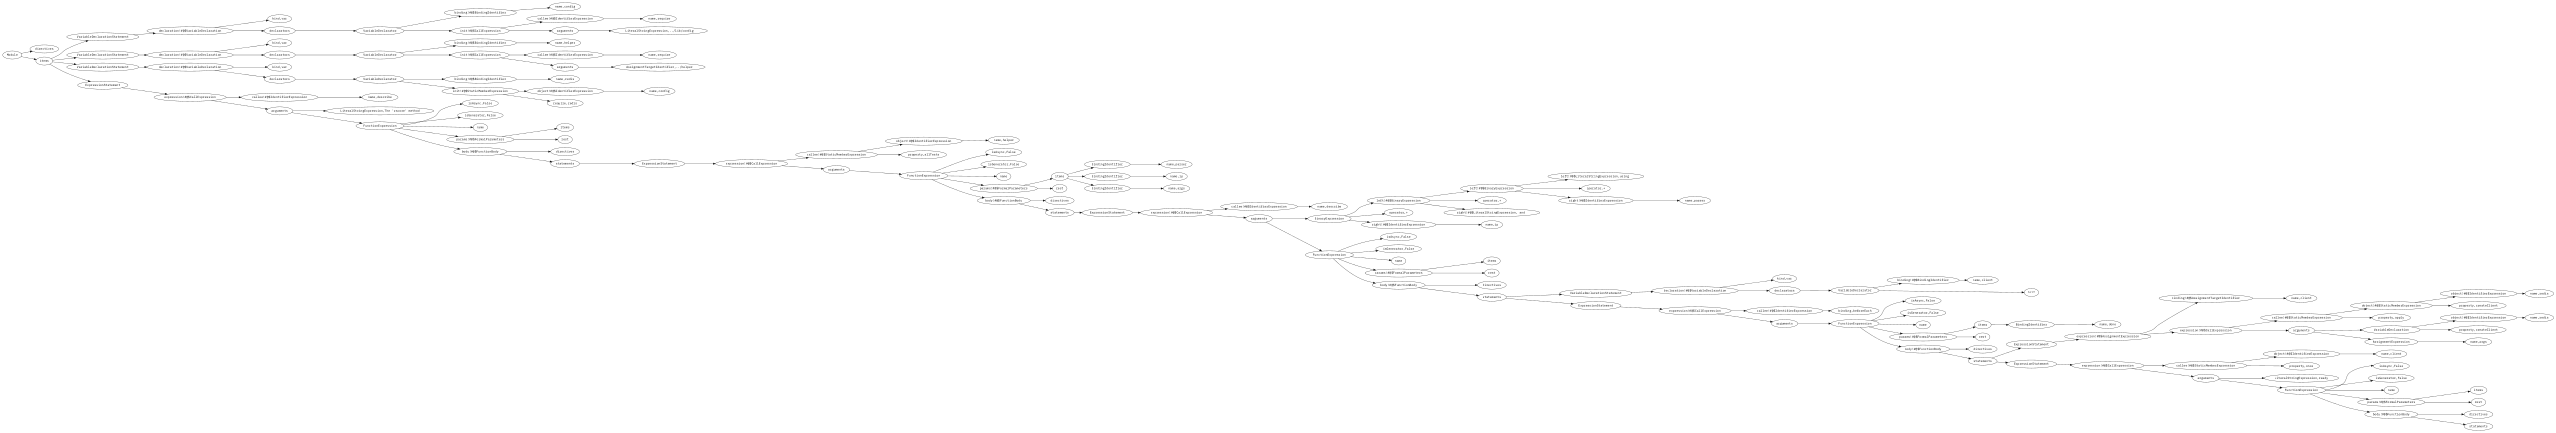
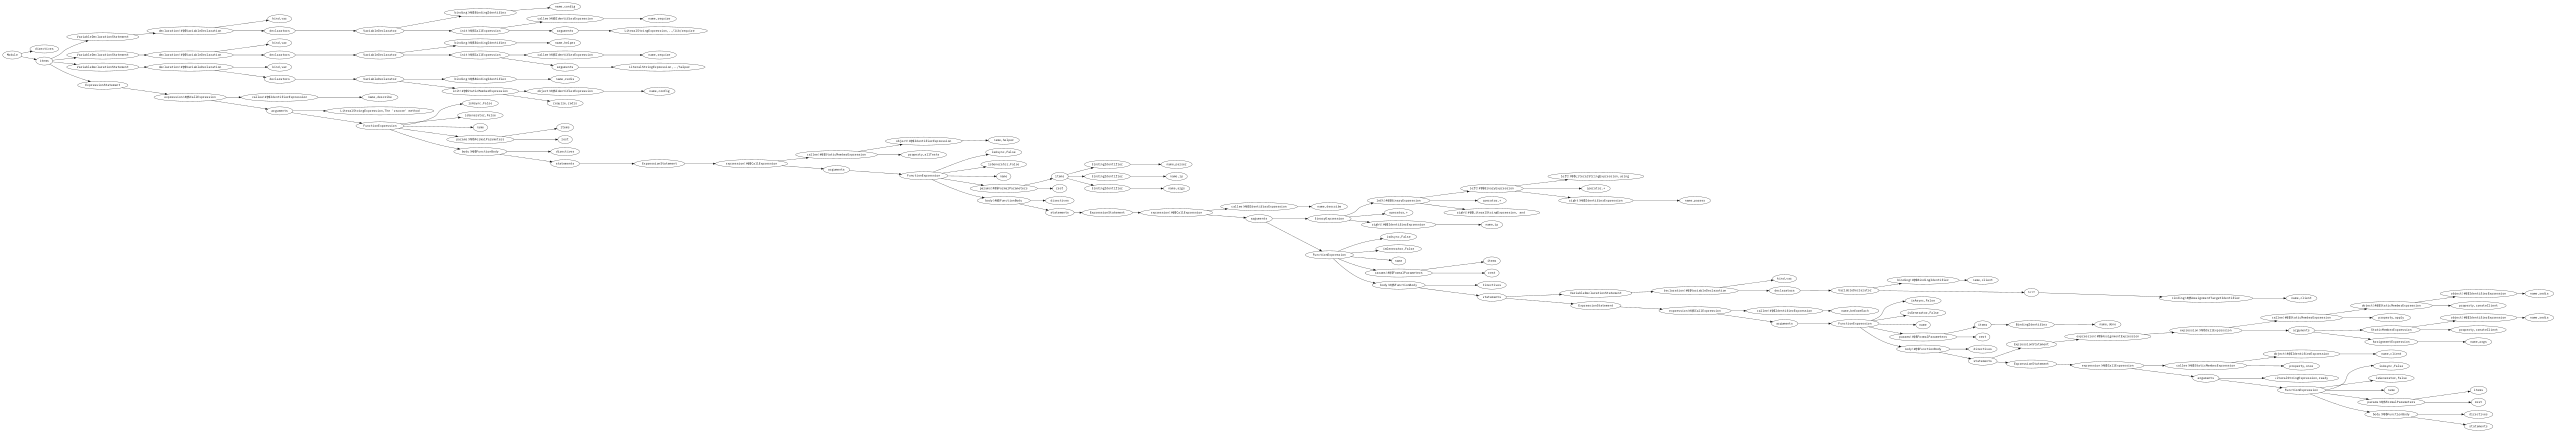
  digraph {
    fontname="IBM Plex Mono"
    rankdir=LR
    node [fontname="IBM Plex Mono"]
    edge [fontname="IBM Plex Mono"]
    n1 [label=Module]
    n2 [label=directives]
    n3 [label=items]
    n4 [label=VariableDeclarationStatement]
    n5 [label=VariableDeclarationStatement]
    n6 [label=VariableDeclarationStatement]
    n7 [label=ExpressionStatement]
    n8 [label="declaration!#@$VariableDeclaration"]
    n9 [label="declaration!#@$VariableDeclaration"]
    n10 [label="declaration!#@$VariableDeclaration"]
    n11 [label="expression!#@$CallExpression"]
    n12 [label="kind,var"]
    n13 [label=declarators]
    n14 [label="kind,var"]
    n15 [label=declarators]
    n16 [label="kind,var"]
    n17 [label=declarators]
    n18 [label="callee!#@$IdentifierExpression"]
    n19 [label=arguments]
    n20 [label="name,describe"]
    n21 [label="LiteralStringExpression,The 'zscore' method"]
    n22 [label=FunctionExpression]
    n23 [label="isAsync,False"]
    n24 [label="isGenerator,False"]
    n25 [label=name]
    n26 [label="params!#@$FormalParameters"]
    n27 [label="body!#@$FunctionBody"]
    n28 [label=items]
    n29 [label=rest]
    n30 [label=directives]
    n31 [label=statements]
    n32 [label=ExpressionStatement]
    n33 [label="expression!#@$CallExpression"]
    n34 [label="callee!#@$StaticMemberExpression"]
    n35 [label=arguments]
    n36 [label="object!#@$IdentifierExpression"]
    n37 [label="property,allTests"]
    n38 [label=FunctionExpression]
    n39 [label="name,helper"]
    n40 [label="isAsync,False"]
    n41 [label="isGenerator,False"]
    n42 [label=name]
    n43 [label="params!#@$FormalParameters"]
    n44 [label="body!#@$FunctionBody"]
    n45 [label=items]
    n46 [label=rest]
    n47 [label=directives]
    n48 [label=statements]
    n49 [label=BindingIdentifier]
    n50 [label=BindingIdentifier]
    n51 [label=BindingIdentifier]
    n52 [label=ExpressionStatement]
    n53 [label="expression!#@$CallExpression"]
    n54 [label="callee!#@$IdentifierExpression"]
    n55 [label=arguments]
    n56 [label="name,describe"]
    n57 [label=BinaryExpression]
    n58 [label=FunctionExpression]
    n59 [label="left!#@$BinaryExpression"]
    n60 [label="operator,+"]
    n61 [label="right!#@$IdentifierExpression"]
    n62 [label="isAsync,False"]
    n63 [label="isGenerator,False"]
    n64 [label=name]
    n65 [label="params!#@$FormalParameters"]
    n66 [label="body!#@$FunctionBody"]
    n67 [label="left!#@$BinaryExpression"]
    n68 [label="operator,+"]
    n69 [label="right!#@$LiteralStringExpression, and "]
    n70 [label="name,ip"]
    n71 [label=items]
    n72 [label=rest]
    n73 [label=directives]
    n74 [label=statements]
    n75 [label=VariableDeclarationStatement]
    n76 [label=ExpressionStatement]
    n77 [label="declaration!#@$VariableDeclaration"]
    n78 [label="expression!#@$CallExpression"]
    n79 [label="kind,var"]
    n80 [label=declarators]
    n81 [label="callee!#@$IdentifierExpression"]
    n82 [label=arguments]
-   n83 [label="binding,beforeEach"]
+   n83 [label="name,beforeEach"]
    n84 [label=FunctionExpression]
    n85 [label="isAsync,False"]
    n86 [label="isGenerator,False"]
    n87 [label=name]
    n88 [label="params!#@$FormalParameters"]
    n89 [label="body!#@$FunctionBody"]
    n90 [label=items]
    n91 [label=rest]
    n92 [label=directives]
    n93 [label=statements]
    n94 [label=BindingIdentifier]
    n95 [label=ExpressionStatement]
    n96 [label=ExpressionStatement]
    n97 [label="expression!#@$AssignmentExpression"]
    n98 [label="expression!#@$CallExpression"]
    n99 [label="binding!#@$AssignmentTargetIdentifier"]
    n100 [label="expression!#@$CallExpression"]
    n101 [label="callee!#@$StaticMemberExpression"]
    n102 [label=arguments]
    n103 [label="object!#@$IdentifierExpression"]
    n104 [label="property,once"]
    n105 [label="LiteralStringExpression,ready"]
    n106 [label=FunctionExpression]
    n107 [label="name,client"]
    n108 [label="isAsync,False"]
    n109 [label="isGenerator,False"]
    n110 [label=name]
    n111 [label="params!#@$FormalParameters"]
    n112 [label="body!#@$FunctionBody"]
    n113 [label=items]
    n114 [label=rest]
    n115 [label=directives]
    n116 [label=statements]
    n117 [label="name,client"]
    n118 [label="callee!#@$StaticMemberExpression"]
    n119 [label=arguments]
    n120 [label="object!#@$StaticMemberExpression"]
    n121 [label="property,apply"]
-   n122 [label=VariableDeclaration]
+   n122 [label=StaticMemberExpression]
    n123 [label=AssignmentExpression]
    n124 [label="object!#@$IdentifierExpression"]
    n125 [label="property,createClient"]
    n126 [label="object!#@$IdentifierExpression"]
    n127 [label="property,createClient"]
    n128 [label="name,args"]
    n129 [label="name,redis"]
    n130 [label="name,redis"]
    n131 [label="name,done"]
    n132 [label=VariableDeclarator]
    n133 [label="binding!#@$BindingIdentifier"]
    n134 [label=init]
    n135 [label="name,client"]
    n136 [label="left!#@$LiteralStringExpression,using "]
    n137 [label="operator,+"]
    n138 [label="right!#@$IdentifierExpression"]
    n139 [label="name,parser"]
    n140 [label="name,parser"]
    n141 [label="name,ip"]
    n142 [label="name,args"]
    n143 [label=VariableDeclarator]
    n144 [label="binding!#@$BindingIdentifier"]
    n145 [label="init!#@$StaticMemberExpression"]
    n146 [label="name,redis"]
    n147 [label="object!#@$IdentifierExpression"]
    n148 [label="require,redis"]
    n149 [label="name,config"]
    n150 [label=VariableDeclarator]
    n151 [label="binding!#@$BindingIdentifier"]
    n152 [label="init!#@$CallExpression"]
    n153 [label="name,helper"]
    n154 [label="callee!#@$IdentifierExpression"]
    n155 [label=arguments]
    n156 [label="name,require"]
-   n157 [label="AssignmentTargetIdentifier,../helper"]
+   n157 [label="LiteralStringExpression,../helper"]
    n158 [label=VariableDeclarator]
    n159 [label="binding!#@$BindingIdentifier"]
    n160 [label="init!#@$CallExpression"]
    n161 [label="name,config"]
    n162 [label="callee!#@$IdentifierExpression"]
    n163 [label=arguments]
    n164 [label="name,require"]
-   n165 [label="LiteralStringExpression,../lib/config"]
+   n165 [label="LiteralStringExpression,../lib/require"]
    n1 -> n2
    n1 -> n3
    n3 -> n4
    n3 -> n5
    n3 -> n6
    n3 -> n7
    n4 -> n8
    n5 -> n9
    n6 -> n10
    n7 -> n11
    n8 -> n12
    n8 -> n13
    n9 -> n14
    n9 -> n15
    n10 -> n16
    n10 -> n17
    n11 -> n18
    n11 -> n19
    n13 -> n158
    n15 -> n150
    n17 -> n143
    n18 -> n20
    n19 -> n21
    n19 -> n22
    n22 -> n23
    n22 -> n24
    n22 -> n25
    n22 -> n26
    n22 -> n27
    n26 -> n28
    n26 -> n29
    n27 -> n30
    n27 -> n31
    n31 -> n32
    n32 -> n33
    n33 -> n34
    n33 -> n35
    n34 -> n36
    n34 -> n37
    n35 -> n38
    n36 -> n39
    n38 -> n40
    n38 -> n41
    n38 -> n42
    n38 -> n43
    n38 -> n44
    n43 -> n45
    n43 -> n46
    n44 -> n47
    n44 -> n48
    n45 -> n49
    n45 -> n50
    n45 -> n51
    n48 -> n52
    n49 -> n140
    n50 -> n141
    n51 -> n142
    n52 -> n53
    n53 -> n54
    n53 -> n55
    n54 -> n56
    n55 -> n57
    n55 -> n58
    n57 -> n59
    n57 -> n60
    n57 -> n61
    n58 -> n62
    n58 -> n63
    n58 -> n64
    n58 -> n65
    n58 -> n66
    n59 -> n67
    n59 -> n68
    n59 -> n69
    n61 -> n70
    n65 -> n71
    n65 -> n72
    n66 -> n73
    n66 -> n74
    n67 -> n136
    n67 -> n137
    n67 -> n138
    n74 -> n75
    n74 -> n76
    n75 -> n77
    n76 -> n78
    n77 -> n79
    n77 -> n80
    n78 -> n81
    n78 -> n82
    n80 -> n132
    n81 -> n83
    n82 -> n84
    n84 -> n85
    n84 -> n86
    n84 -> n87
    n84 -> n88
    n84 -> n89
    n88 -> n90
    n88 -> n91
    n89 -> n92
    n89 -> n93
    n90 -> n94
    n93 -> n95
    n93 -> n96
    n94 -> n131
    n95 -> n97
    n96 -> n98
-   n97 -> n99
+   n134 -> n99
    n97 -> n100
    n98 -> n101
    n98 -> n102
    n99 -> n117
    n100 -> n118
    n100 -> n119
    n101 -> n103
    n101 -> n104
    n102 -> n105
    n102 -> n106
    n103 -> n107
    n106 -> n108
    n106 -> n109
    n106 -> n110
    n106 -> n111
    n106 -> n112
    n111 -> n113
    n111 -> n114
    n112 -> n115
    n112 -> n116
    n118 -> n120
    n118 -> n121
    n119 -> n122
    n119 -> n123
    n120 -> n124
    n120 -> n125
    n122 -> n126
    n122 -> n127
    n123 -> n128
    n124 -> n130
    n126 -> n129
    n132 -> n133
    n132 -> n134
    n133 -> n135
    n138 -> n139
    n143 -> n144
    n143 -> n145
    n144 -> n146
    n145 -> n147
    n145 -> n148
    n147 -> n149
    n150 -> n151
    n150 -> n152
    n151 -> n153
    n152 -> n154
    n152 -> n155
    n154 -> n156
    n155 -> n157
    n158 -> n159
    n158 -> n160
    n159 -> n161
    n160 -> n162
    n160 -> n163
    n162 -> n164
    n163 -> n165
  }
